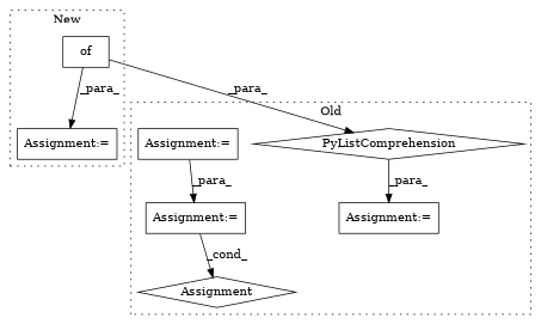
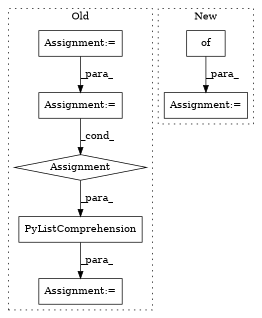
  digraph {
    node [a=7 l=43 s=1097 shape=box]
-   n1 [a=109 l=144 label=PyListComprehension s=1004 shape=diamond]
+   n1 [a=109 l=144 label=PyListComprehension s=1004]
    n2 [l=38 label="Assignment:=" s=1261]
    n3 [a=113 label=Assignment shape=diamond]
    n4 [l=1 label="Assignment:=" s=854]
    n5 [label="Assignment:="]
    n6 [a=32 l="3,1" label=of s="1015,1121"]
    n7 [l=1 label="Assignment:=" s=1010]
    subgraph cluster_1 {
      label=Old
      style=dotted
      n1
      n2
      n3
      n4
      n5
    }
    subgraph cluster_2 {
      label=New
      style=dotted
      n6
      n7
    }
    n1 -> n2 [label=_para_]
-   n6 -> n1 [label=_para_]
+   n3 -> n1 [label=_para_]
    n4 -> n5 [label=_para_]
    n5 -> n3 [label=_cond_]
    n6 -> n7 [label=_para_]
  }
